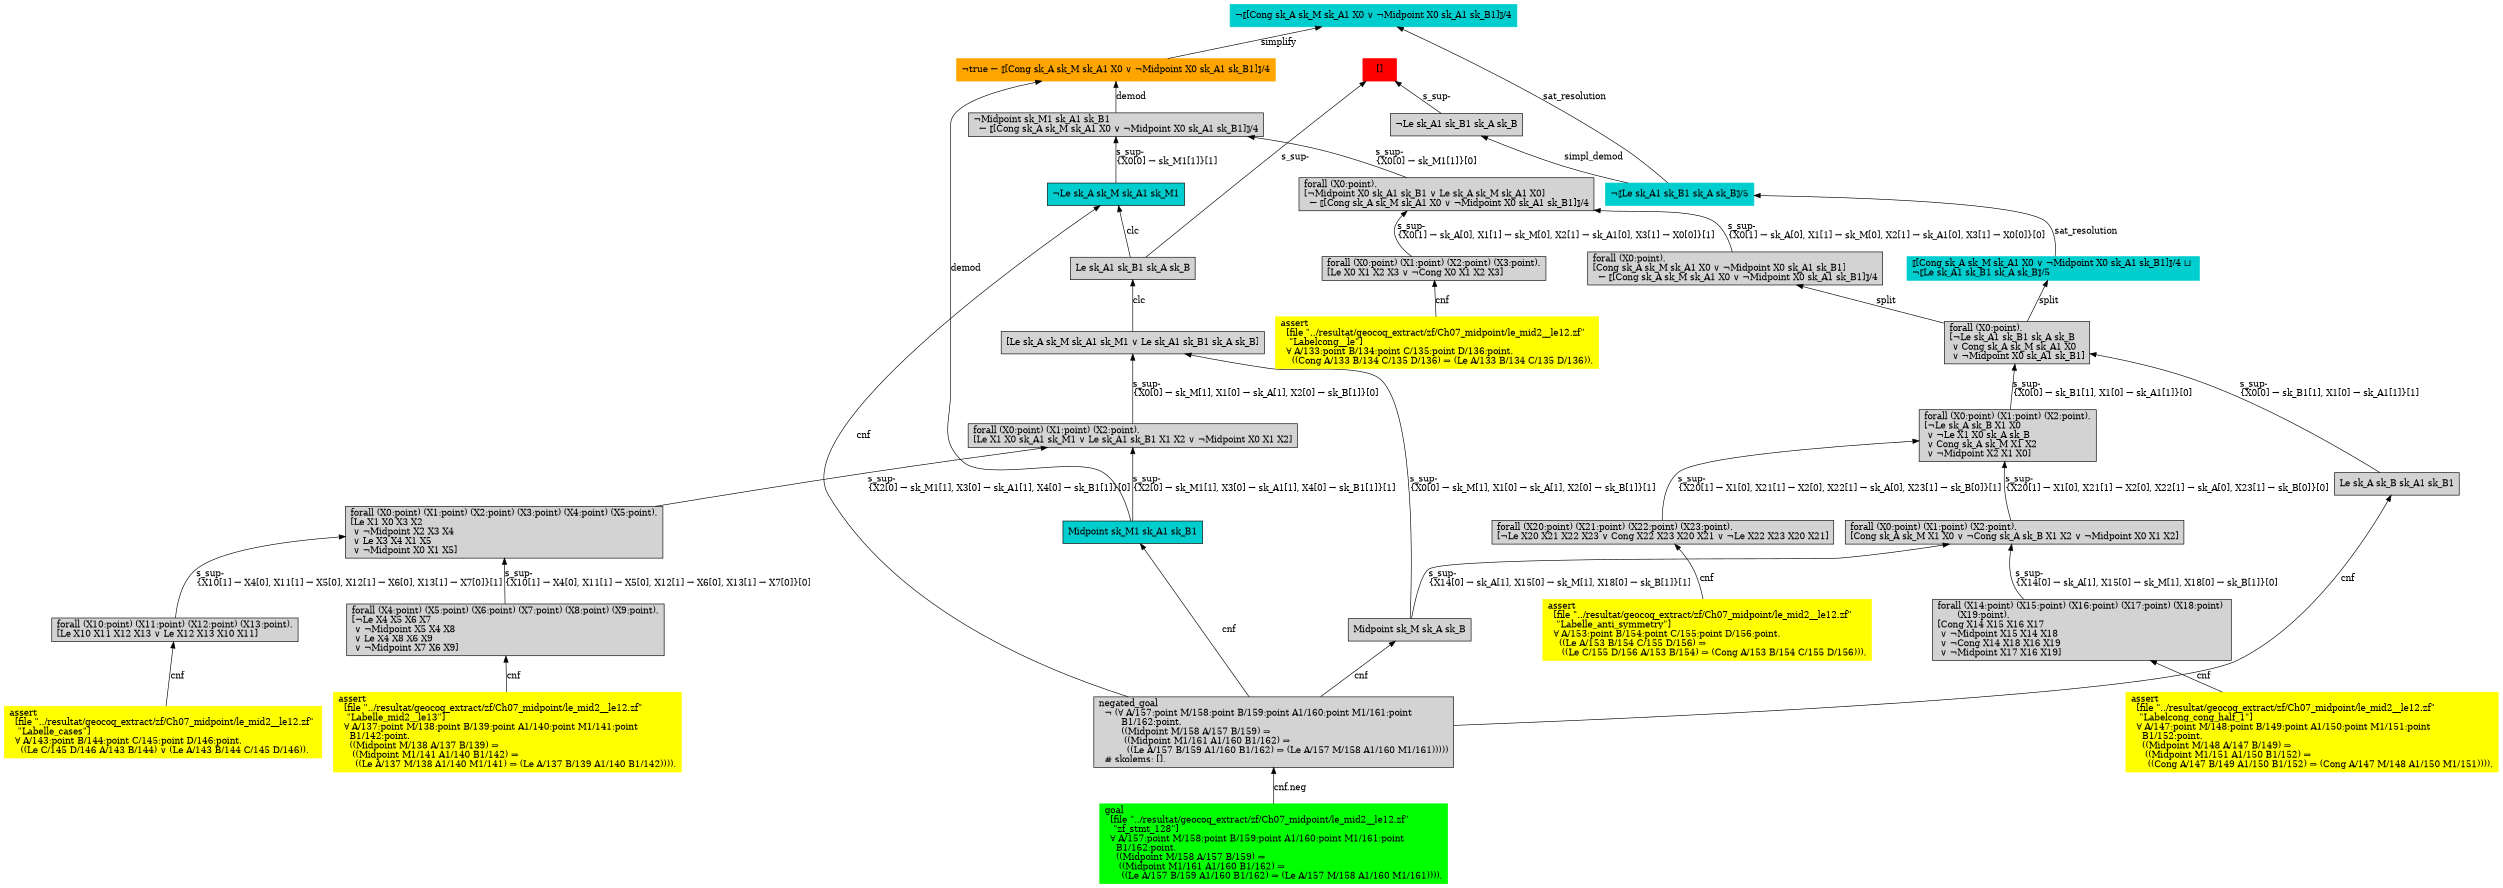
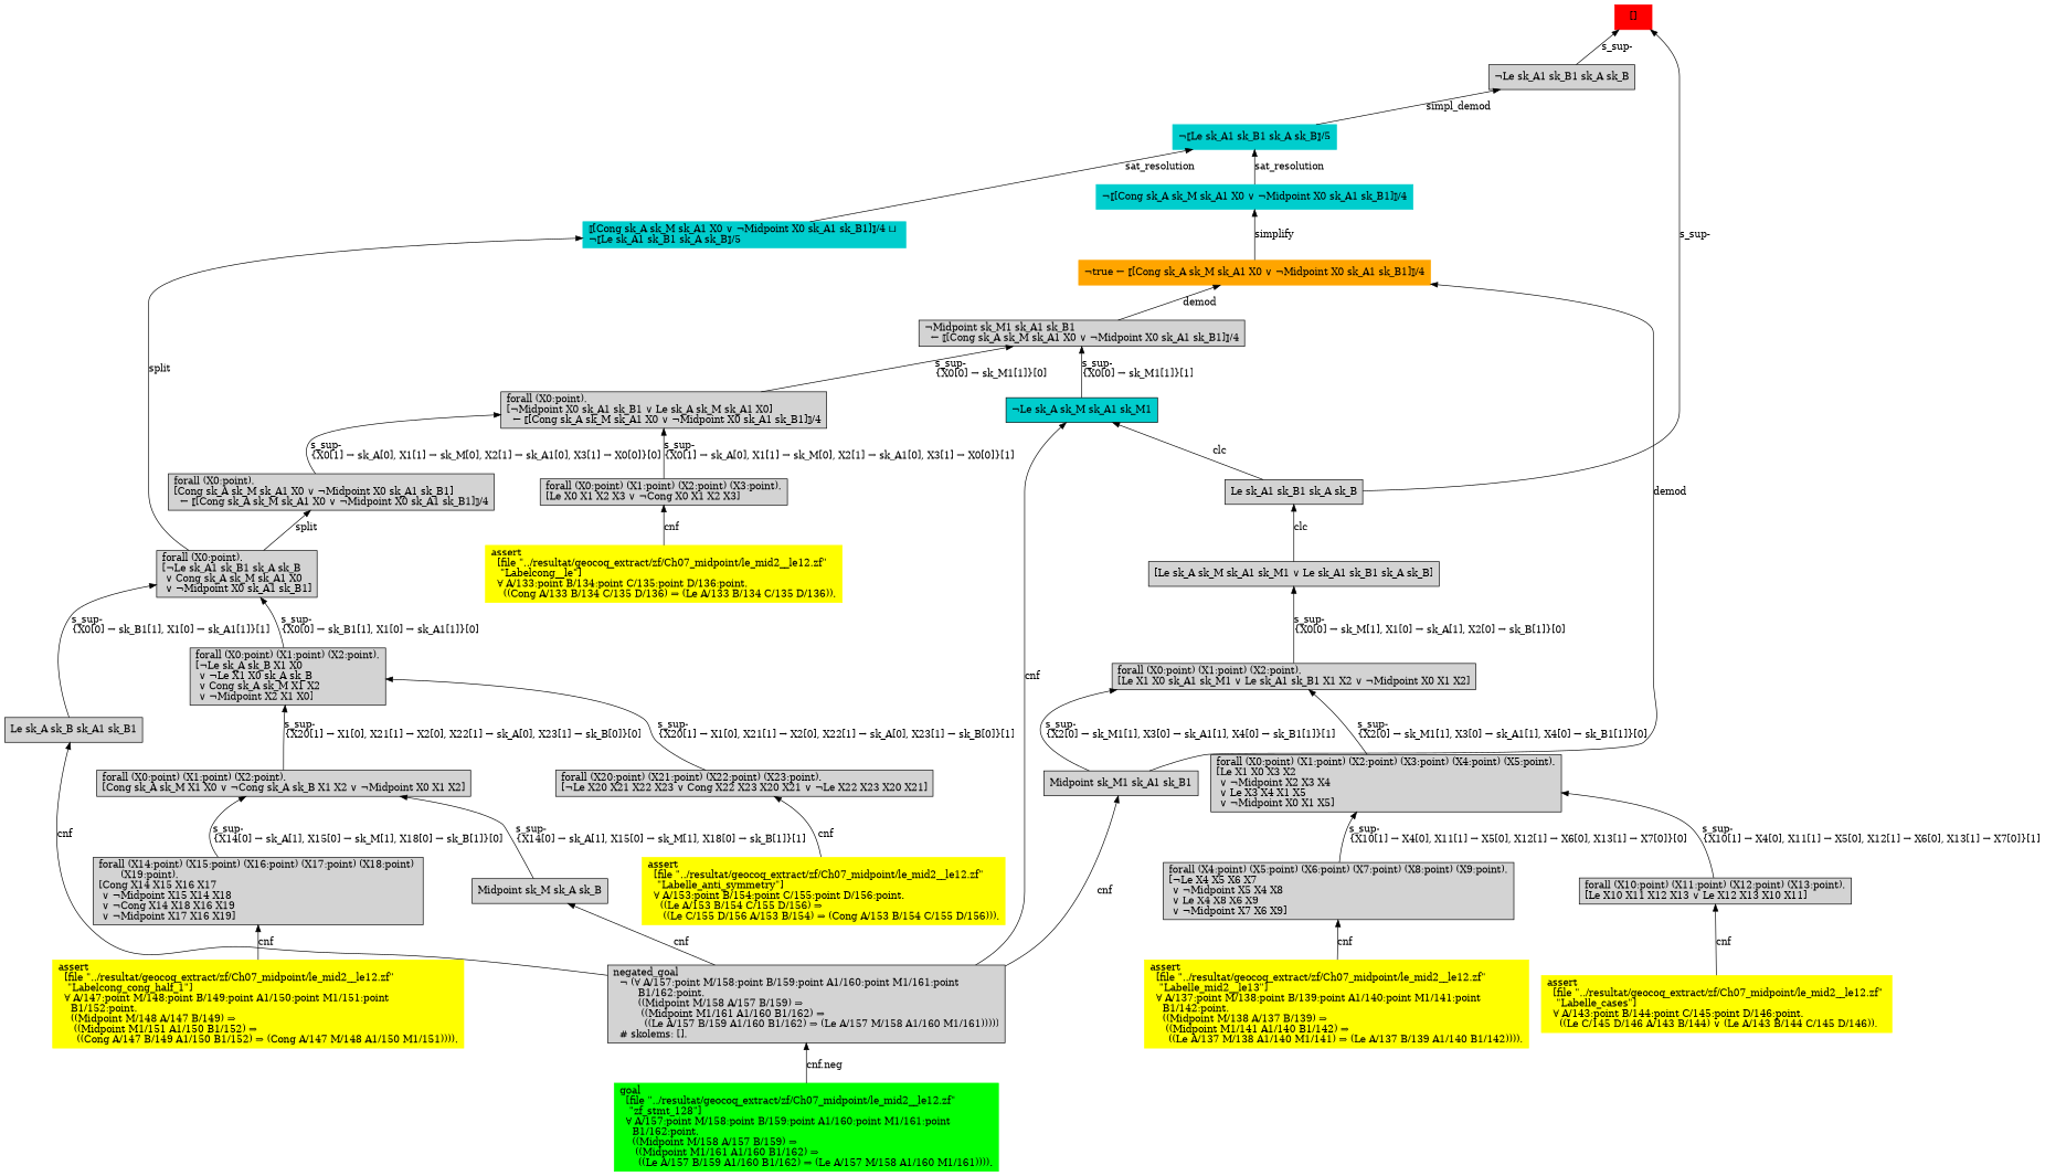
  digraph {
    node [shape=box style=filled]
    edge [dir=back]
    n1 [color=red label="[]"]
    n2 [label="¬Le sk_A1 sk_B1 sk_A sk_B\l"]
    n3 [label="Le sk_A1 sk_B1 sk_A sk_B\l"]
    n4 [color=cyan3 label="¬⟦Le sk_A1 sk_B1 sk_A sk_B⟧/5\l"]
    n5 [label="[Le sk_A sk_M sk_A1 sk_M1 ∨ Le sk_A1 sk_B1 sk_A sk_B]\l"]
    n6 [color=cyan3 label="¬⟦[Cong sk_A sk_M sk_A1 X0 ∨ ¬Midpoint X0 sk_A1 sk_B1]⟧/4\l"]
    n7 [color=cyan3 label="⟦[Cong sk_A sk_M sk_A1 X0 ∨ ¬Midpoint X0 sk_A1 sk_B1]⟧/4 ⊔ \l¬⟦Le sk_A1 sk_B1 sk_A sk_B⟧/5\l"]
    n8 [color=orange label="¬true ← ⟦[Cong sk_A sk_M sk_A1 X0 ∨ ¬Midpoint X0 sk_A1 sk_B1]⟧/4\l"]
    n9 [label="forall (X0:point).\l[¬Le sk_A1 sk_B1 sk_A sk_B\l ∨ Cong sk_A sk_M sk_A1 X0\l ∨ ¬Midpoint X0 sk_A1 sk_B1]\l"]
-   n10 [label="Midpoint sk_M1 sk_A1 sk_B1\l" fillcolor=cyan3]
+   n10 [label="Midpoint sk_M1 sk_A1 sk_B1\l"]
    n11 [label="¬Midpoint sk_M1 sk_A1 sk_B1\l  ← ⟦[Cong sk_A sk_M sk_A1 X0 ∨ ¬Midpoint X0 sk_A1 sk_B1]⟧/4\l"]
    n12 [label="negated_goal\l  ¬ (∀ A/157:point M/158:point B/159:point A1/160:point M1/161:point \l        B1/162:point.\l        ((Midpoint M/158 A/157 B/159) ⇒\l         ((Midpoint M1/161 A1/160 B1/162) ⇒\l          ((Le A/157 B/159 A1/160 B1/162) ⇒ (Le A/157 M/158 A1/160 M1/161)))))\l  # skolems: [].\l"]
    n13 [fillcolor=cyan3 label="¬Le sk_A sk_M sk_A1 sk_M1\l"]
    n14 [label="forall (X0:point).\l[¬Midpoint X0 sk_A1 sk_B1 ∨ Le sk_A sk_M sk_A1 X0]\l  ← ⟦[Cong sk_A sk_M sk_A1 X0 ∨ ¬Midpoint X0 sk_A1 sk_B1]⟧/4\l"]
    n15 [color=green label="goal\l  [file \"../resultat/geocoq_extract/zf/Ch07_midpoint/le_mid2__le12.zf\" \l   \"zf_stmt_128\"]\l  ∀ A/157:point M/158:point B/159:point A1/160:point M1/161:point \l    B1/162:point.\l    ((Midpoint M/158 A/157 B/159) ⇒\l     ((Midpoint M1/161 A1/160 B1/162) ⇒\l      ((Le A/157 B/159 A1/160 B1/162) ⇒ (Le A/157 M/158 A1/160 M1/161)))).\l"]
    n16 [label="forall (X0:point) (X1:point) (X2:point) (X3:point).\l[Le X0 X1 X2 X3 ∨ ¬Cong X0 X1 X2 X3]\l"]
    n17 [label="forall (X0:point).\l[Cong sk_A sk_M sk_A1 X0 ∨ ¬Midpoint X0 sk_A1 sk_B1]\l  ← ⟦[Cong sk_A sk_M sk_A1 X0 ∨ ¬Midpoint X0 sk_A1 sk_B1]⟧/4\l"]
    n18 [color=yellow label="assert\l  [file \"../resultat/geocoq_extract/zf/Ch07_midpoint/le_mid2__le12.zf\" \l   \"Labelcong__le\"]\l  ∀ A/133:point B/134:point C/135:point D/136:point.\l    ((Cong A/133 B/134 C/135 D/136) ⇒ (Le A/133 B/134 C/135 D/136)).\l"]
    n19 [label="forall (X0:point) (X1:point) (X2:point).\l[¬Le sk_A sk_B X1 X0\l ∨ ¬Le X1 X0 sk_A sk_B\l ∨ Cong sk_A sk_M X1 X2\l ∨ ¬Midpoint X2 X1 X0]\l"]
    n20 [label="Le sk_A sk_B sk_A1 sk_B1\l"]
    n21 [label="forall (X0:point) (X1:point) (X2:point).\l[Cong sk_A sk_M X1 X0 ∨ ¬Cong sk_A sk_B X1 X2 ∨ ¬Midpoint X0 X1 X2]\l"]
    n22 [label="forall (X20:point) (X21:point) (X22:point) (X23:point).\l[¬Le X20 X21 X22 X23 ∨ Cong X22 X23 X20 X21 ∨ ¬Le X22 X23 X20 X21]\l"]
    n23 [label="forall (X14:point) (X15:point) (X16:point) (X17:point) (X18:point) \l       (X19:point).\l[Cong X14 X15 X16 X17\l ∨ ¬Midpoint X15 X14 X18\l ∨ ¬Cong X14 X18 X16 X19\l ∨ ¬Midpoint X17 X16 X19]\l"]
    n24 [label="Midpoint sk_M sk_A sk_B\l"]
    n25 [color=yellow label="assert\l  [file \"../resultat/geocoq_extract/zf/Ch07_midpoint/le_mid2__le12.zf\" \l   \"Labelle_anti_symmetry\"]\l  ∀ A/153:point B/154:point C/155:point D/156:point.\l    ((Le A/153 B/154 C/155 D/156) ⇒\l     ((Le C/155 D/156 A/153 B/154) ⇒ (Cong A/153 B/154 C/155 D/156))).\l"]
    n26 [color=yellow label="assert\l  [file \"../resultat/geocoq_extract/zf/Ch07_midpoint/le_mid2__le12.zf\" \l   \"Labelcong_cong_half_1\"]\l  ∀ A/147:point M/148:point B/149:point A1/150:point M1/151:point \l    B1/152:point.\l    ((Midpoint M/148 A/147 B/149) ⇒\l     ((Midpoint M1/151 A1/150 B1/152) ⇒\l      ((Cong A/147 B/149 A1/150 B1/152) ⇒ (Cong A/147 M/148 A1/150 M1/151)))).\l"]
    n27 [label="forall (X0:point) (X1:point) (X2:point).\l[Le X1 X0 sk_A1 sk_M1 ∨ Le sk_A1 sk_B1 X1 X2 ∨ ¬Midpoint X0 X1 X2]\l"]
    n28 [label="forall (X0:point) (X1:point) (X2:point) (X3:point) (X4:point) (X5:point).\l[Le X1 X0 X3 X2\l ∨ ¬Midpoint X2 X3 X4\l ∨ Le X3 X4 X1 X5\l ∨ ¬Midpoint X0 X1 X5]\l"]
    n29 [label="forall (X4:point) (X5:point) (X6:point) (X7:point) (X8:point) (X9:point).\l[¬Le X4 X5 X6 X7\l ∨ ¬Midpoint X5 X4 X8\l ∨ Le X4 X8 X6 X9\l ∨ ¬Midpoint X7 X6 X9]\l"]
    n30 [label="forall (X10:point) (X11:point) (X12:point) (X13:point).\l[Le X10 X11 X12 X13 ∨ Le X12 X13 X10 X11]\l"]
    n31 [color=yellow label="assert\l  [file \"../resultat/geocoq_extract/zf/Ch07_midpoint/le_mid2__le12.zf\" \l   \"Labelle_mid2__le13\"]\l  ∀ A/137:point M/138:point B/139:point A1/140:point M1/141:point \l    B1/142:point.\l    ((Midpoint M/138 A/137 B/139) ⇒\l     ((Midpoint M1/141 A1/140 B1/142) ⇒\l      ((Le A/137 M/138 A1/140 M1/141) ⇒ (Le A/137 B/139 A1/140 B1/142)))).\l"]
    n32 [color=yellow label="assert\l  [file \"../resultat/geocoq_extract/zf/Ch07_midpoint/le_mid2__le12.zf\" \l   \"Labelle_cases\"]\l  ∀ A/143:point B/144:point C/145:point D/146:point.\l    ((Le C/145 D/146 A/143 B/144) ∨ (Le A/143 B/144 C/145 D/146)).\l"]
    n1 -> n2 [label="s_sup-\l"]
    n1 -> n3 [label="s_sup-\l"]
    n2 -> n4 [label=simpl_demod]
    n3 -> n5 [label=clc]
-   n6 -> n4 [label=sat_resolution]
+   n4 -> n6 [label=sat_resolution]
    n4 -> n7 [label=sat_resolution]
-   n5 -> n24 [label="s_sup-\l\{X0[0] → sk_M[1], X1[0] → sk_A[1], X2[0] → sk_B[1]\}[1]\l"]
    n5 -> n27 [label="s_sup-\l\{X0[0] → sk_M[1], X1[0] → sk_A[1], X2[0] → sk_B[1]\}[0]\l"]
    n6 -> n8 [label=simplify]
    n7 -> n9 [label=split]
    n8 -> n10 [label=demod]
    n8 -> n11 [label=demod]
    n9 -> n19 [label="s_sup-\l\{X0[0] → sk_B1[1], X1[0] → sk_A1[1]\}[0]\l"]
    n9 -> n20 [label="s_sup-\l\{X0[0] → sk_B1[1], X1[0] → sk_A1[1]\}[1]\l"]
    n10 -> n12 [label=cnf]
    n11 -> n13 [label="s_sup-\l\{X0[0] → sk_M1[1]\}[1]\l"]
    n11 -> n14 [label="s_sup-\l\{X0[0] → sk_M1[1]\}[0]\l"]
    n12 -> n15 [label="cnf.neg"]
    n13 -> n3 [label=clc]
    n13 -> n12 [label=cnf]
    n14 -> n16 [label="s_sup-\l\{X0[1] → sk_A[0], X1[1] → sk_M[0], X2[1] → sk_A1[0], X3[1] → X0[0]\}[1]\l"]
    n14 -> n17 [label="s_sup-\l\{X0[1] → sk_A[0], X1[1] → sk_M[0], X2[1] → sk_A1[0], X3[1] → X0[0]\}[0]\l"]
    n16 -> n18 [label=cnf]
    n17 -> n9 [label=split]
    n19 -> n21 [label="s_sup-\l\{X20[1] → X1[0], X21[1] → X2[0], X22[1] → sk_A[0], X23[1] → sk_B[0]\}[0]\l"]
    n19 -> n22 [label="s_sup-\l\{X20[1] → X1[0], X21[1] → X2[0], X22[1] → sk_A[0], X23[1] → sk_B[0]\}[1]\l"]
    n20 -> n12 [label=cnf]
    n21 -> n23 [label="s_sup-\l\{X14[0] → sk_A[1], X15[0] → sk_M[1], X18[0] → sk_B[1]\}[0]\l"]
    n21 -> n24 [label="s_sup-\l\{X14[0] → sk_A[1], X15[0] → sk_M[1], X18[0] → sk_B[1]\}[1]\l"]
    n22 -> n25 [label=cnf]
    n23 -> n26 [label=cnf]
    n24 -> n12 [label=cnf]
    n27 -> n10 [label="s_sup-\l\{X2[0] → sk_M1[1], X3[0] → sk_A1[1], X4[0] → sk_B1[1]\}[1]\l"]
    n27 -> n28 [label="s_sup-\l\{X2[0] → sk_M1[1], X3[0] → sk_A1[1], X4[0] → sk_B1[1]\}[0]\l"]
    n28 -> n29 [label="s_sup-\l\{X10[1] → X4[0], X11[1] → X5[0], X12[1] → X6[0], X13[1] → X7[0]\}[0]\l"]
    n28 -> n30 [label="s_sup-\l\{X10[1] → X4[0], X11[1] → X5[0], X12[1] → X6[0], X13[1] → X7[0]\}[1]\l"]
    n29 -> n31 [label=cnf]
    n30 -> n32 [label=cnf]
  }
